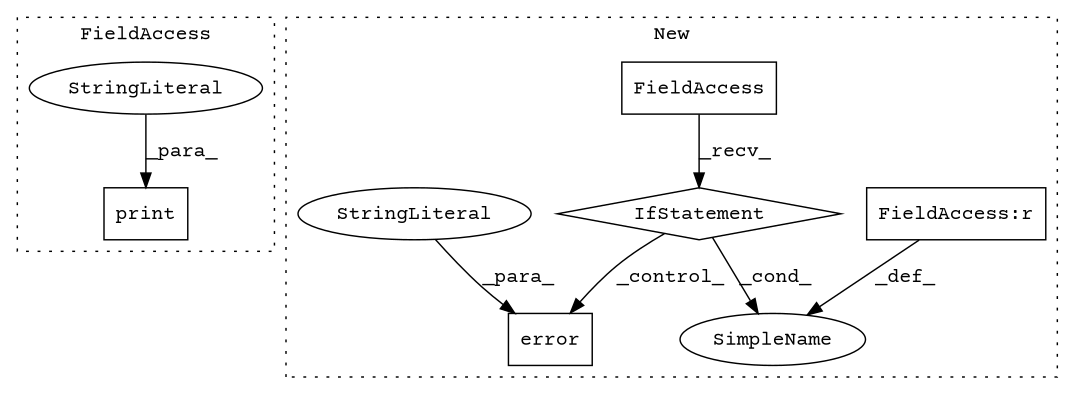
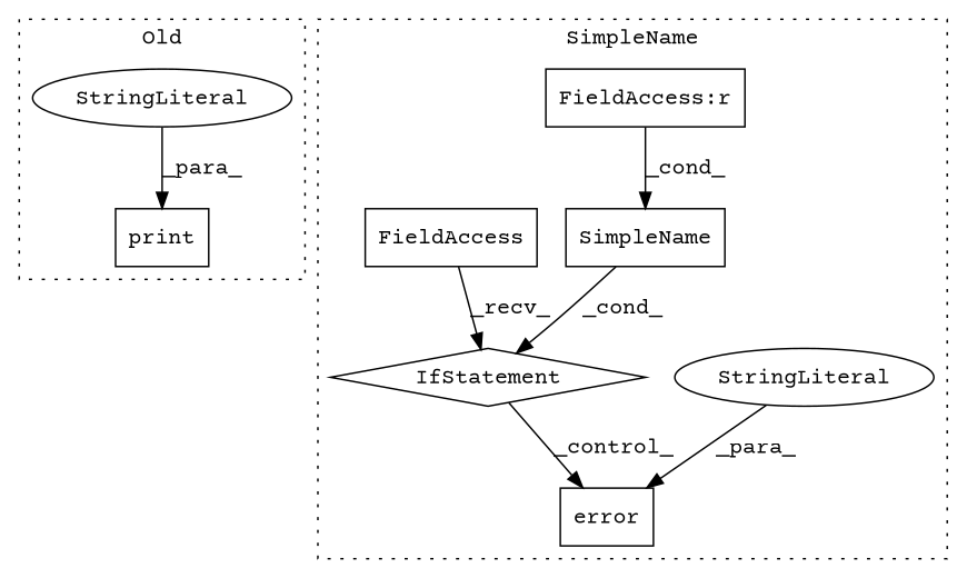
  digraph {
    fontname="Courier Prime"
    node [a=32 fontname="Courier Prime" l="6,1" shape=box]
    edge [fontname="Courier Prime"]
    n1 [label=print s="27095,27126"]
    n2 [a=45 l=25 label=StringLiteral s=27101 shape=ellipse]
    n3 [label=error s="28439,28543"]
    n4 [a=45 l=98 label=StringLiteral s=28445 shape=ellipse]
    n5 [a=25 l="4,2" label=IfStatement s="28357,28385" shape=diamond]
-   n6 [a=42 label=SimpleName shape=ellipse l=""]
+   n6 [a=42 label=SimpleName l=""]
    n7 [a=27 l=4 label="FieldAccess:r" s=28380]
    n8 [a=22 l=6 label=FieldAccess s=28432]
    subgraph cluster_1 {
-     label=FieldAccess
+     label=Old
      style=dotted
      n1
      n2
    }
    subgraph cluster_2 {
-     label=New
+     label=SimpleName
      style=dotted
      n3
      n4
      n5
      n6
      n7
      n8
    }
    n2 -> n1 [label=_para_]
    n4 -> n3 [label=_para_]
    n5 -> n3 [label=_control_]
-   n5 -> n6 [label=_cond_]
-   n7 -> n6 [label=_def_]
+   n6 -> n5 [label=_cond_]
+   n7 -> n6 [label=_cond_]
    n8 -> n5 [label=_recv_]
  }
